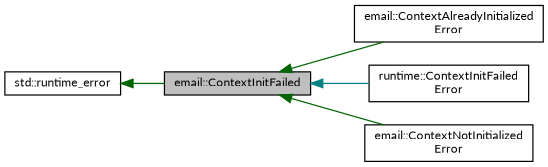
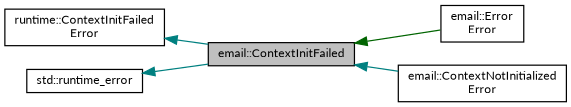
  digraph {
    fontname=Lato
    rankdir=LR
    node [color=black fillcolor=white fontname=Lato fontsize=10 shape=record style=filled]
    edge [color=darkgreen dir=back fontname=Lato fontsize=10 labelfontname=Helvetica labelfontsize=10 style=solid]
    n1 [fillcolor=grey75 fontcolor=black height=0.2 label="email::ContextInitFailed" width=0.4]
-   n2 [height=0.2 label="email::ContextAlreadyInitialized\lError" width=0.4]
+   n2 [height=0.2 label="email::Error\lError" width=0.4]
    n3 [height=0.2 label="runtime::ContextInitFailed\lError" width=0.4]
    n4 [height=0.2 label="email::ContextNotInitialized\lError" width=0.4]
    n5 [height=0.2 label="std::runtime_error" width=0.4]
    n1 -> n2
-   n1 -> n3 [color=teal]
-   n1 -> n4
-   n5 -> n1
+   n3 -> n1 [color=teal]
+   n1 -> n4 [color=teal]
+   n5 -> n1 [color=teal]
  }
